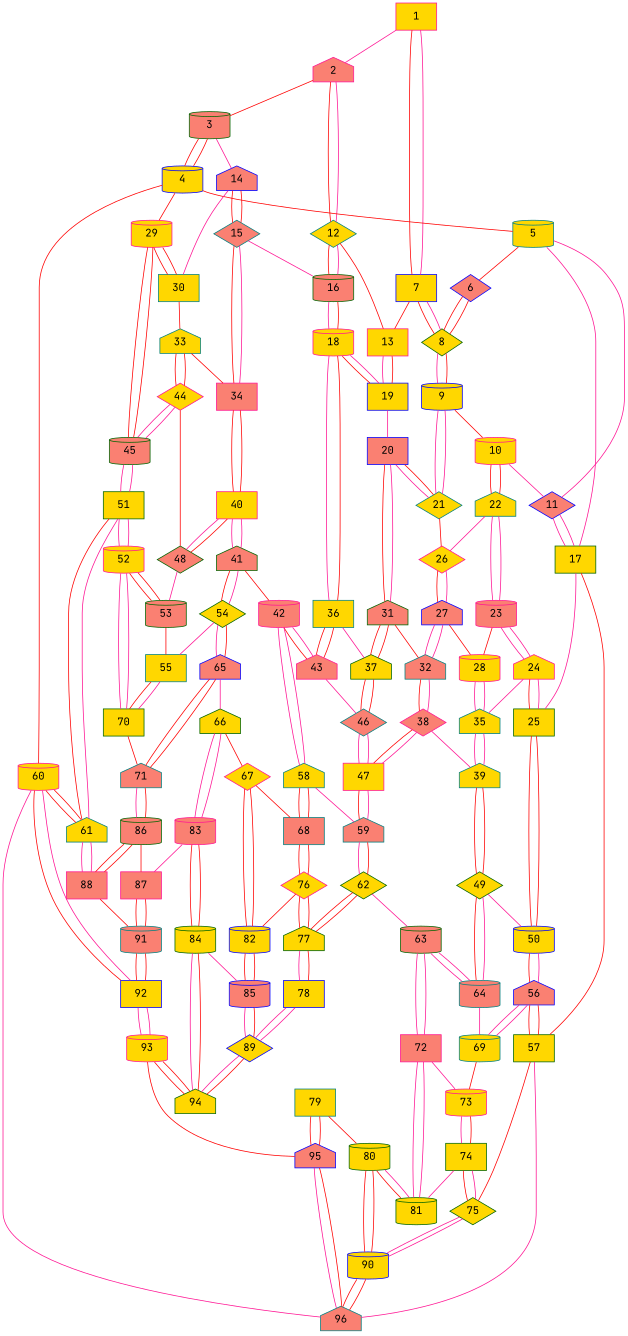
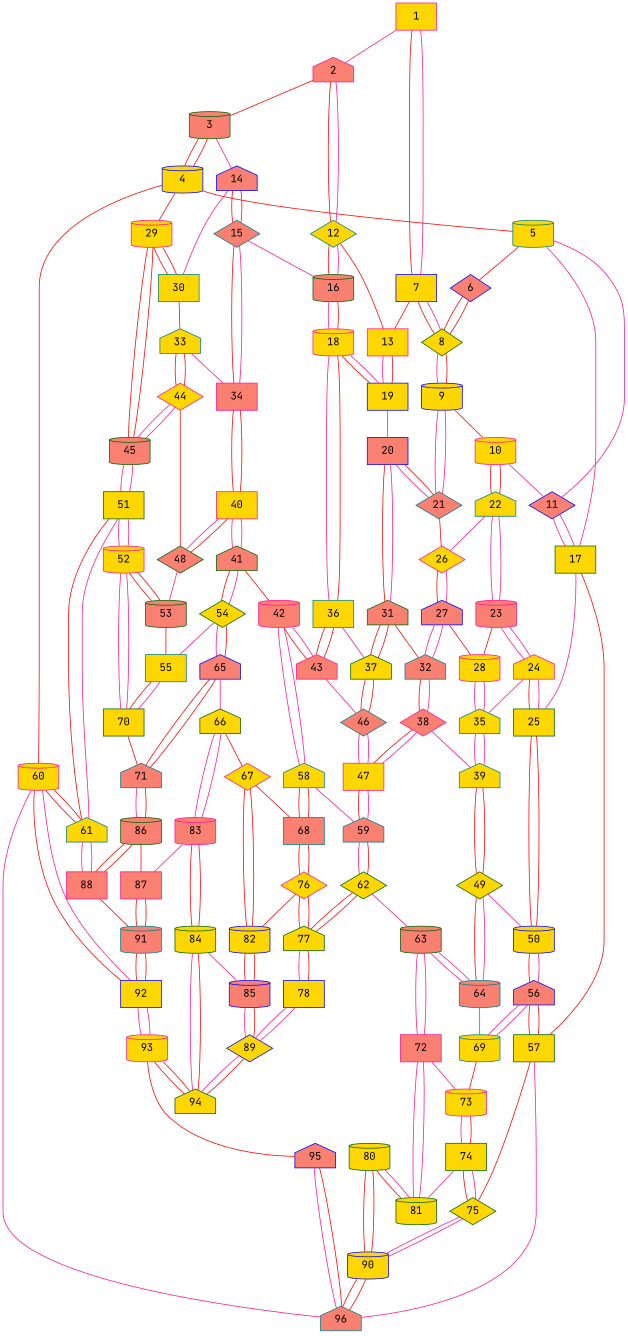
  graph {
    fontname="JetBrains Mono"
    node [color=deeppink fillcolor=gold fontname="JetBrains Mono" shape=cylinder style=filled]
    edge [color=red fontname="JetBrains Mono"]
    1 [shape=box]
    2 [fillcolor=salmon shape=house]
    7 [color=blue shape=box]
    3 [color=darkgreen fillcolor=salmon]
    12 [color=teal shape=diamond]
    8 [color=darkgreen shape=diamond]
    13 [shape=box]
    4 [color=blue]
    14 [color=blue fillcolor=salmon shape=house]
    16 [color=darkgreen fillcolor=salmon]
    5 [color=teal]
    29
    60
    15 [color=teal fillcolor=salmon shape=diamond]
    30 [color=teal shape=box]
    6 [color=blue fillcolor=salmon shape=diamond]
    11 [color=blue fillcolor=salmon shape=diamond]
    17 [color=darkgreen shape=box]
    45 [color=darkgreen fillcolor=salmon]
    61 [color=teal shape=house]
    96 [color=teal fillcolor=salmon shape=house]
    92 [color=blue shape=box]
    25 [color=darkgreen shape=box]
    57 [color=darkgreen shape=box]
    9 [color=blue]
    19 [color=blue shape=box]
    10
-   21 [color=teal shape=diamond]
+   21 [color=teal fillcolor=salmon shape=diamond]
    22 [color=teal shape=house]
    26 [shape=diamond]
    23 [fillcolor=salmon]
    18
    20 [color=blue fillcolor=salmon shape=box]
    34 [fillcolor=salmon shape=box]
    33 [color=teal shape=house]
    40 [shape=box]
    36 [color=teal shape=box]
    50 [color=blue]
    75 [color=darkgreen shape=diamond]
    37 [color=darkgreen shape=house]
    43 [fillcolor=salmon shape=house]
    31 [color=darkgreen fillcolor=salmon shape=house]
    32 [color=teal fillcolor=salmon shape=house]
    27 [color=blue fillcolor=salmon shape=house]
    24 [shape=house]
    28
    35 [color=teal shape=house]
    39 [color=teal shape=house]
    56 [color=blue fillcolor=salmon shape=house]
    38 [fillcolor=salmon shape=diamond]
    51 [color=darkgreen shape=box]
    44 [shape=diamond]
    46 [color=teal fillcolor=salmon shape=diamond]
    47 [shape=box]
    48 [color=darkgreen fillcolor=salmon shape=diamond]
    41 [color=darkgreen fillcolor=salmon shape=house]
    49 [color=darkgreen shape=diamond]
    59 [color=teal fillcolor=salmon shape=house]
    64 [color=teal fillcolor=salmon]
    42 [fillcolor=salmon]
    54 [color=darkgreen shape=diamond]
    53 [color=darkgreen fillcolor=salmon]
    58 [color=teal shape=house]
    55 [color=teal shape=box]
    65 [color=blue fillcolor=salmon shape=house]
    68 [color=teal fillcolor=salmon shape=box]
    52
    62 [color=darkgreen shape=diamond]
    69 [color=teal]
    70 [color=darkgreen shape=box]
    88 [fillcolor=salmon shape=box]
    71 [color=teal fillcolor=salmon shape=house]
    66 [color=darkgreen shape=house]
    73
    90 [color=blue]
    76 [shape=diamond]
    63 [color=darkgreen fillcolor=salmon]
    77 [color=darkgreen shape=house]
    93
    91 [color=teal fillcolor=salmon]
    72 [fillcolor=salmon shape=box]
    78 [color=blue shape=box]
    81 [color=darkgreen]
    67 [shape=diamond]
    83 [fillcolor=salmon]
    86 [color=darkgreen fillcolor=salmon]
    82 [color=blue]
    84 [color=darkgreen]
    87 [fillcolor=salmon shape=box]
    85 [color=blue fillcolor=salmon]
    74 [color=darkgreen shape=box]
    89 [color=blue shape=diamond]
-   79 [color=teal shape=box]
    80 [color=darkgreen]
    95 [color=blue fillcolor=salmon shape=house]
    94 [color=darkgreen shape=house]
    1 -- 2 [color=deeppink]
    1 -- 7
    1 -- 7 [color=deeppink]
    2 -- 3
    2 -- 12
    2 -- 12 [color=deeppink]
    7 -- 8
    7 -- 8 [color=deeppink]
    7 -- 13
    3 -- 4
    3 -- 4
    3 -- 14 [color=deeppink]
    12 -- 13
    12 -- 16
    12 -- 16 [color=deeppink]
    8 -- 9 [color=deeppink]
    8 -- 9
    13 -- 19 [color=deeppink]
    13 -- 19
    4 -- 5
    4 -- 29
    4 -- 60
    14 -- 15
    14 -- 15
    14 -- 30 [color=deeppink]
    16 -- 18 [color=deeppink]
    16 -- 18
    5 -- 6
    5 -- 11 [color=deeppink]
    5 -- 17 [color=deeppink]
    29 -- 30
    29 -- 30
    29 -- 45
    29 -- 45
    60 -- 61
    60 -- 61
    60 -- 96 [color=deeppink]
    60 -- 92
    60 -- 92 [color=deeppink]
    15 -- 16 [color=deeppink]
    15 -- 34
    15 -- 34 [color=deeppink]
    30 -- 33
    6 -- 8
    6 -- 8
    11 -- 17 [color=deeppink]
    11 -- 17 [color=deeppink]
    17 -- 25 [color=deeppink]
    17 -- 57
    45 -- 51 [color=deeppink]
    45 -- 51 [color=deeppink]
    61 -- 88 [color=deeppink]
    61 -- 88 [color=deeppink]
    92 -- 93 [color=deeppink]
    92 -- 93 [color=deeppink]
    25 -- 50
    25 -- 50
    57 -- 96 [color=deeppink]
    57 -- 75
    9 -- 10
    9 -- 21 [color=deeppink]
    9 -- 21 [color=deeppink]
    19 -- 20 [color=deeppink]
    10 -- 11 [color=deeppink]
    10 -- 22
    10 -- 22
    21 -- 26
    22 -- 26 [color=deeppink]
    22 -- 23 [color=deeppink]
    22 -- 23 [color=deeppink]
    26 -- 27
    26 -- 27 [color=deeppink]
    23 -- 24 [color=deeppink]
    23 -- 24 [color=deeppink]
    23 -- 28
    18 -- 19
    18 -- 19 [color=deeppink]
    18 -- 36 [color=deeppink]
    18 -- 36
    20 -- 21 [color=deeppink]
    20 -- 21
    20 -- 31
    20 -- 31 [color=deeppink]
    34 -- 40
    34 -- 40
-   33 -- 34
+   33 -- 34 [color=deeppink]
    33 -- 44
    33 -- 44
    40 -- 48 [color=deeppink]
    40 -- 48
    40 -- 41 [color=deeppink]
    40 -- 41 [color=deeppink]
    36 -- 37 [color=deeppink]
    36 -- 43
    36 -- 43
    50 -- 56
    50 -- 56 [color=deeppink]
    75 -- 90 [color=deeppink]
    75 -- 90 [color=deeppink]
    37 -- 46
    37 -- 46
    43 -- 46 [color=deeppink]
    31 -- 37
    31 -- 37
    31 -- 32
    32 -- 38
    32 -- 38 [color=deeppink]
    27 -- 32 [color=deeppink]
    27 -- 32 [color=deeppink]
    27 -- 28
    24 -- 25
    24 -- 25 [color=deeppink]
    24 -- 35 [color=deeppink]
    28 -- 35 [color=deeppink]
    28 -- 35 [color=deeppink]
    35 -- 39 [color=deeppink]
    35 -- 39 [color=deeppink]
    39 -- 49
    39 -- 49
    56 -- 57
    56 -- 57
    56 -- 69 [color=deeppink]
    56 -- 69 [color=deeppink]
    38 -- 39 [color=deeppink]
    38 -- 47
    38 -- 47 [color=deeppink]
    51 -- 61
    51 -- 61 [color=deeppink]
    51 -- 52 [color=deeppink]
    51 -- 52 [color=deeppink]
    44 -- 45 [color=deeppink]
    44 -- 45 [color=deeppink]
    44 -- 48
    46 -- 47 [color=deeppink]
    46 -- 47 [color=deeppink]
    47 -- 59
    47 -- 59 [color=deeppink]
    48 -- 53 [color=deeppink]
    41 -- 42
    41 -- 54
    41 -- 54 [color=deeppink]
    49 -- 50 [color=deeppink]
    49 -- 64
    49 -- 64 [color=deeppink]
    59 -- 62 [color=deeppink]
    59 -- 62
    64 -- 69 [color=deeppink]
    42 -- 43
    42 -- 43 [color=deeppink]
    42 -- 58 [color=deeppink]
    42 -- 58 [color=deeppink]
    54 -- 55 [color=deeppink]
    54 -- 65 [color=deeppink]
    54 -- 65
    53 -- 55
    58 -- 59 [color=deeppink]
    58 -- 68
    58 -- 68
    55 -- 70
    55 -- 70 [color=deeppink]
    65 -- 71
    65 -- 71
    65 -- 66 [color=deeppink]
    68 -- 76
    68 -- 76
    52 -- 53
    52 -- 53
    52 -- 70 [color=deeppink]
    52 -- 70 [color=deeppink]
    62 -- 63 [color=deeppink]
    62 -- 77
    62 -- 77
    69 -- 73
    70 -- 71
    88 -- 91
    71 -- 86 [color=deeppink]
    71 -- 86
    66 -- 67
    66 -- 83 [color=deeppink]
    66 -- 83 [color=deeppink]
    73 -- 74 [color=deeppink]
    73 -- 74
    90 -- 96
    90 -- 96
    76 -- 77
    76 -- 77
    76 -- 82
    63 -- 64 [color=deeppink]
    63 -- 64 [color=deeppink]
    63 -- 72 [color=deeppink]
    63 -- 72 [color=deeppink]
    77 -- 78 [color=deeppink]
    77 -- 78
    93 -- 95
    93 -- 94
    93 -- 94
    91 -- 92
    91 -- 92
    72 -- 73 [color=deeppink]
    72 -- 81 [color=deeppink]
    72 -- 81 [color=deeppink]
    78 -- 89 [color=deeppink]
    78 -- 89 [color=deeppink]
    67 -- 68
    67 -- 82
    67 -- 82
    83 -- 84
    83 -- 84
    83 -- 87 [color=deeppink]
    86 -- 88
    86 -- 88
    86 -- 87
    82 -- 85
    82 -- 85
    84 -- 85 [color=deeppink]
    84 -- 94 [color=deeppink]
    84 -- 94
    87 -- 91
    87 -- 91
    85 -- 89 [color=deeppink]
    85 -- 89
    74 -- 75
    74 -- 75 [color=deeppink]
    74 -- 81 [color=deeppink]
    89 -- 94 [color=deeppink]
    89 -- 94
-   79 -- 80
-   79 -- 95
-   79 -- 95
    80 -- 90
    80 -- 90
    80 -- 81
    80 -- 81 [color=deeppink]
    95 -- 96 [color=deeppink]
    95 -- 96
  }
